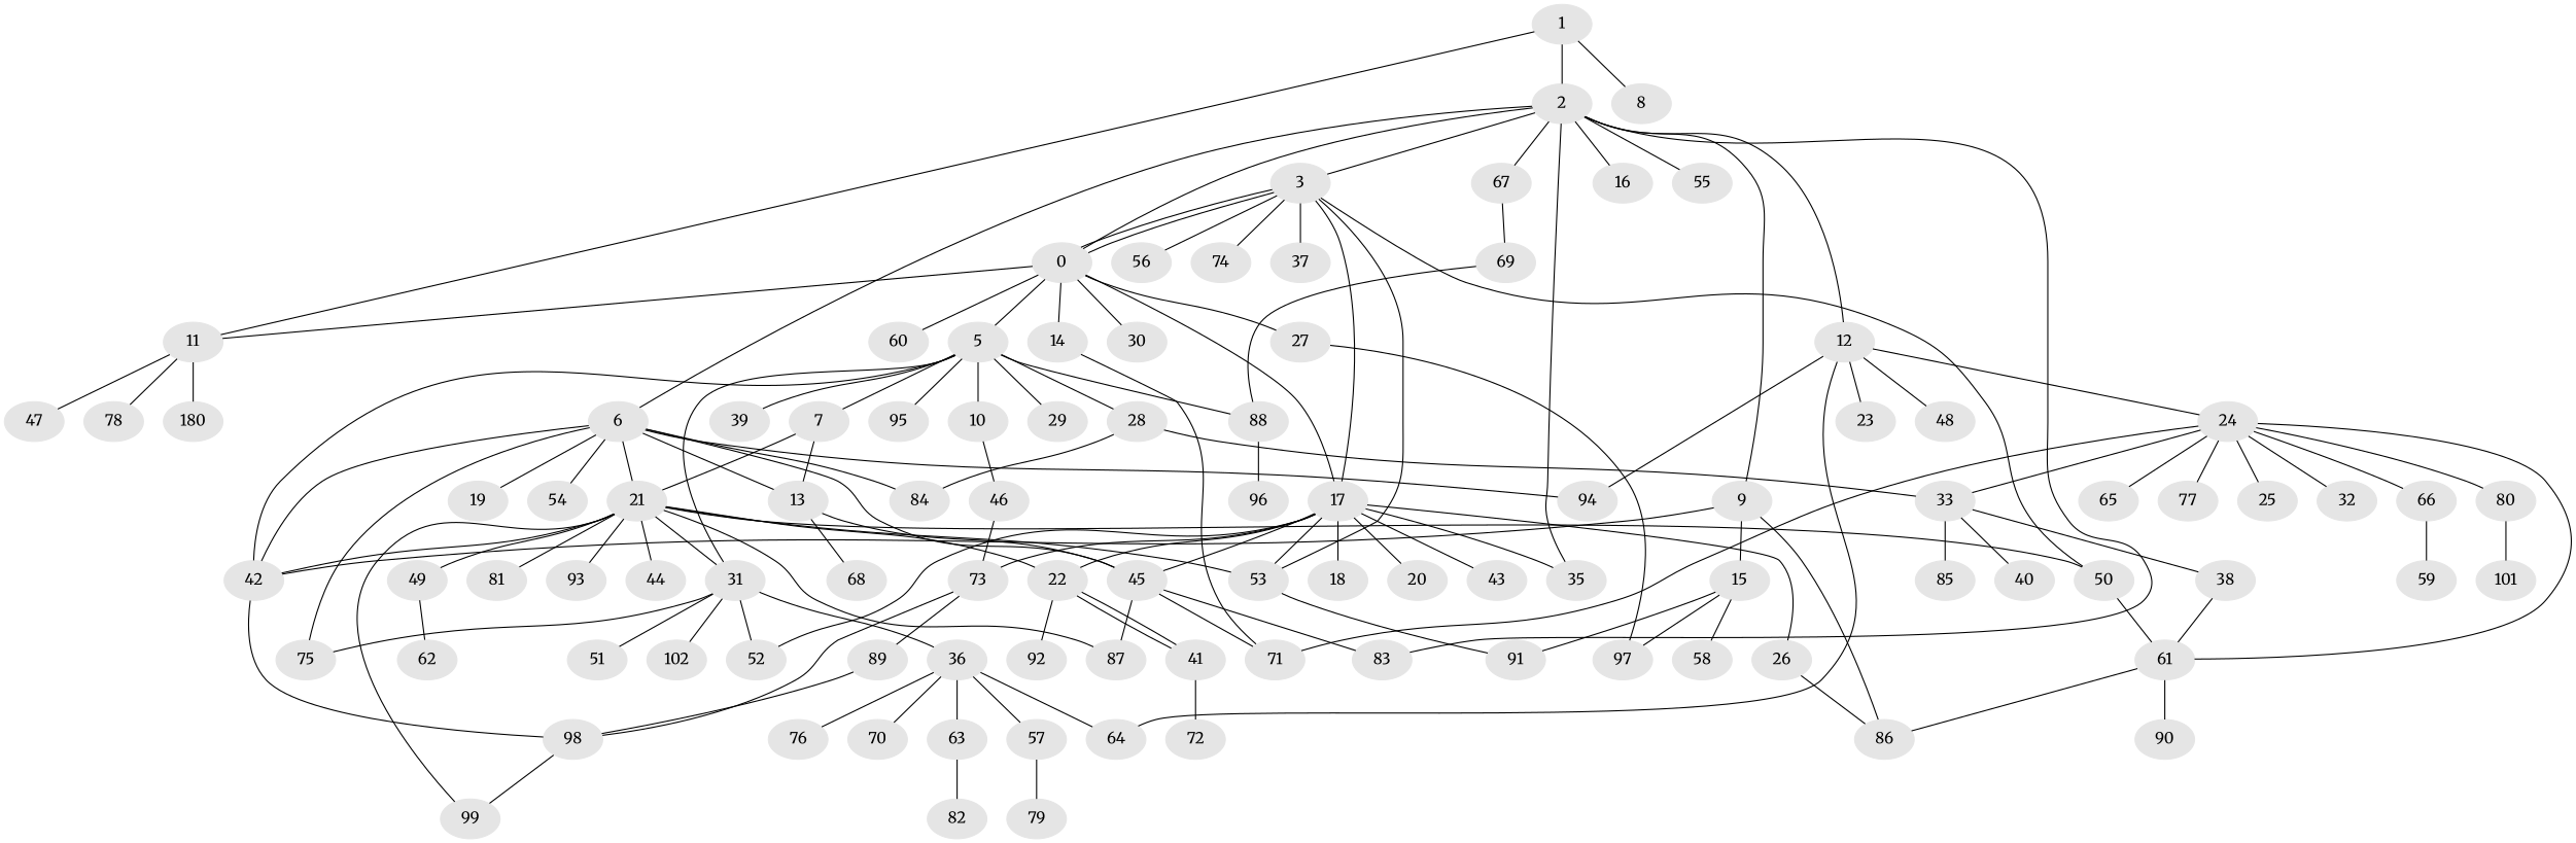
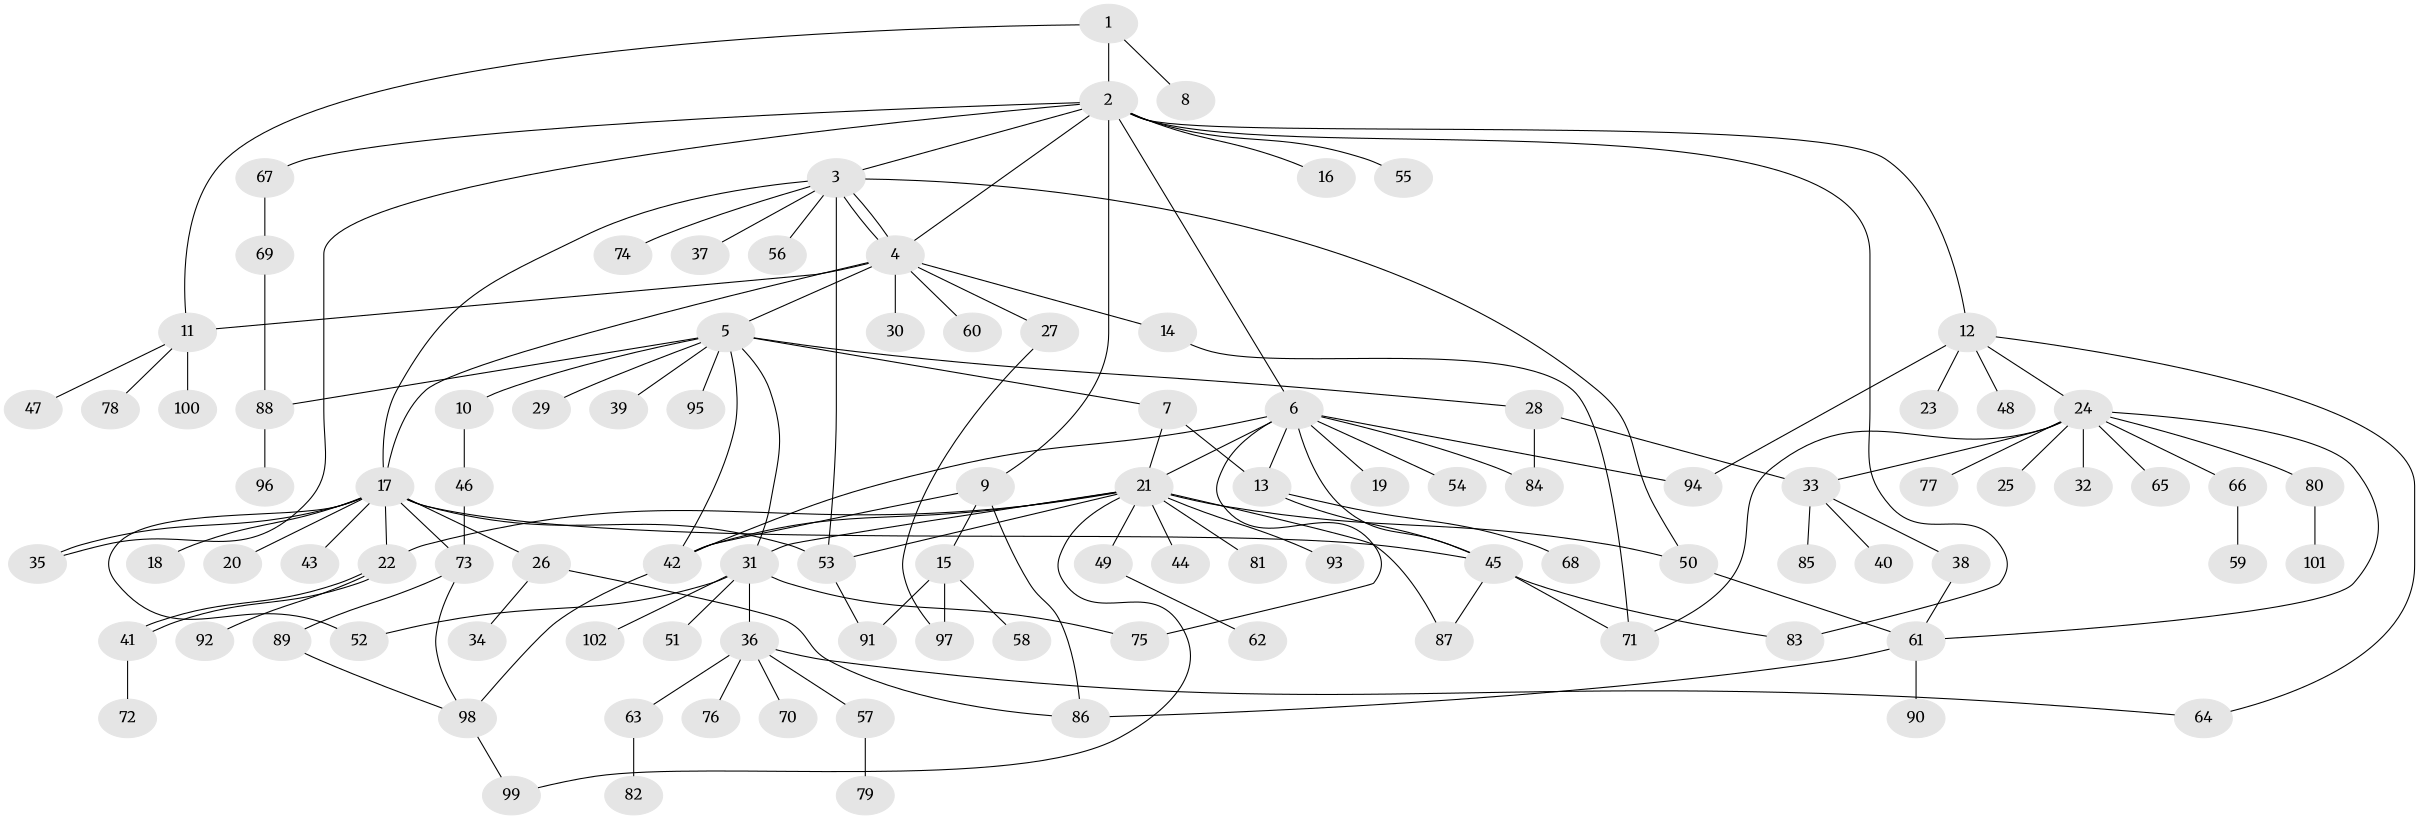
  graph {
    fontname=Merriweather
    node [color=gray90 fontname=Merriweather style=filled]
    edge [fontname=Merriweather]
    1
    2
    8
    11
    3
-   4 [label=0]
+   4
    6
    9
    12
    16
    35
    55
    67
    83
    47
    78
-   100 [label=180]
+   100
    17
    37
    50
    53
    56
    74
    5
    14
    27
    30
    60
    42
    13
    19
    21
    45
    54
    75
    84
    94
    15
    86
    23
    24
    48
    64
    69
    18
    20
    22
    26
    43
    52
    73
    61
    91
    7
    10
    28
    29
    31
    39
    88
    95
    71
    97
    46
    33
    36
    51
    102
    98
    96
    68
    44
    49
    81
    87
    93
    99
    58
    25
    32
    65
    66
    77
    80
    41
    92
+   34
    89
    62
    72
    38
    40
    85
    90
    59
    101
    57
    63
    70
    76
    79
    82
    1 -- 2
    1 -- 8
    1 -- 11
    2 -- 3
    2 -- 4
    2 -- 6
    2 -- 9
    2 -- 12
    2 -- 16
    2 -- 35
    2 -- 55
    2 -- 67
    2 -- 83
    11 -- 47
    11 -- 78
    11 -- 100
    3 -- 4
    3 -- 4
    3 -- 17
    3 -- 37
    3 -- 50
    3 -- 53
    3 -- 56
    3 -- 74
    4 -- 11
    4 -- 17
    4 -- 5
    4 -- 14
    4 -- 27
    4 -- 30
    4 -- 60
    6 -- 42
    6 -- 13
    6 -- 19
    6 -- 21
    6 -- 45
    6 -- 54
    6 -- 75
    6 -- 84
    6 -- 94
    9 -- 42
    9 -- 15
    9 -- 86
    12 -- 94
    12 -- 23
    12 -- 24
    12 -- 48
    12 -- 64
    67 -- 69
    17 -- 35
    17 -- 53
    17 -- 45
    17 -- 18
    17 -- 20
    17 -- 22
    17 -- 26
    17 -- 43
    17 -- 52
    17 -- 73
    50 -- 61
    53 -- 91
    5 -- 42
    5 -- 7
    5 -- 10
    5 -- 28
    5 -- 29
    5 -- 31
    5 -- 39
    5 -- 88
    5 -- 95
    14 -- 71
    27 -- 97
    42 -- 98
    13 -- 45
    13 -- 68
    21 -- 50
    21 -- 53
    21 -- 42
    21 -- 22
    21 -- 31
    21 -- 44
    21 -- 49
    21 -- 81
    21 -- 87
    21 -- 93
    21 -- 99
    45 -- 83
    45 -- 71
    45 -- 87
    15 -- 91
    15 -- 97
    15 -- 58
    24 -- 61
    24 -- 71
    24 -- 33
    24 -- 25
    24 -- 32
    24 -- 65
    24 -- 66
    24 -- 77
    24 -- 80
    69 -- 88
    22 -- 41
    22 -- 41
    22 -- 92
    26 -- 86
+   26 -- 34
    73 -- 98
    73 -- 89
    61 -- 86
    61 -- 90
    7 -- 13
    7 -- 21
    10 -- 46
    28 -- 84
    28 -- 33
    31 -- 75
    31 -- 52
    31 -- 36
    31 -- 51
    31 -- 102
    88 -- 96
    46 -- 73
    33 -- 38
    33 -- 40
    33 -- 85
    36 -- 64
    36 -- 57
    36 -- 63
    36 -- 70
    36 -- 76
    98 -- 99
    49 -- 62
    66 -- 59
    80 -- 101
    41 -- 72
    89 -- 98
    38 -- 61
    57 -- 79
    63 -- 82
  }
